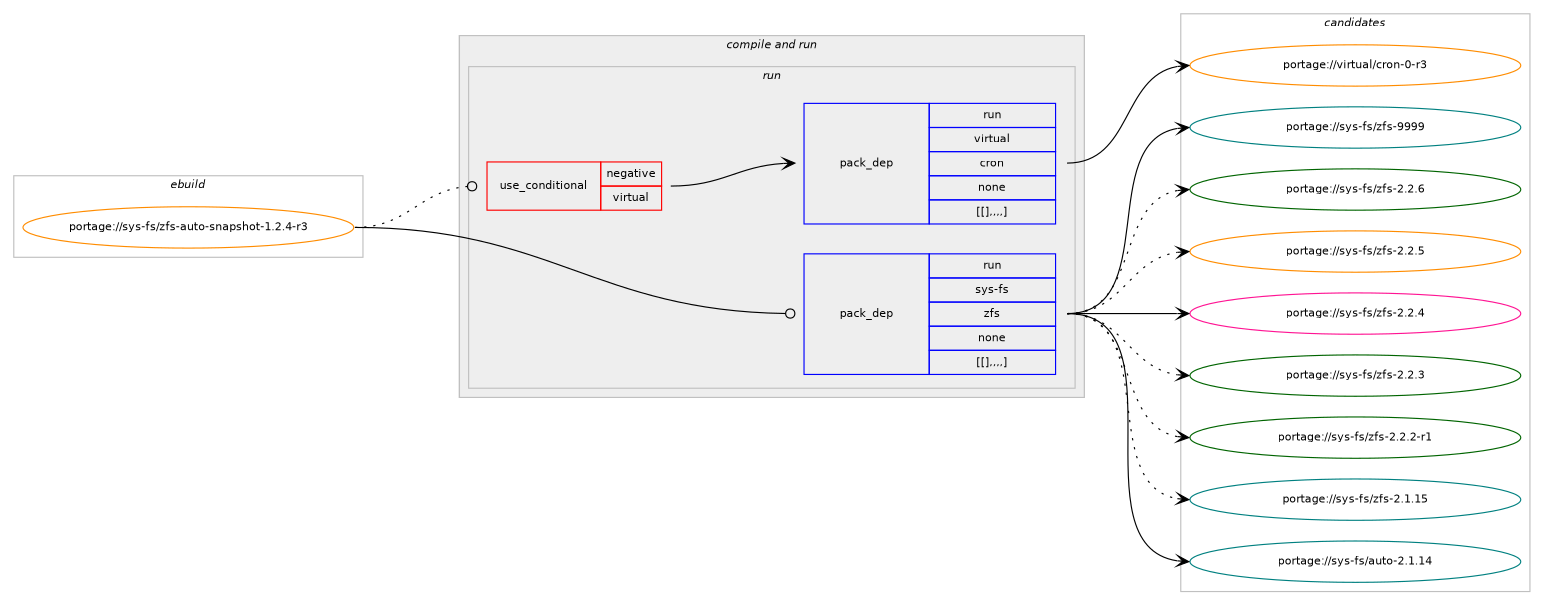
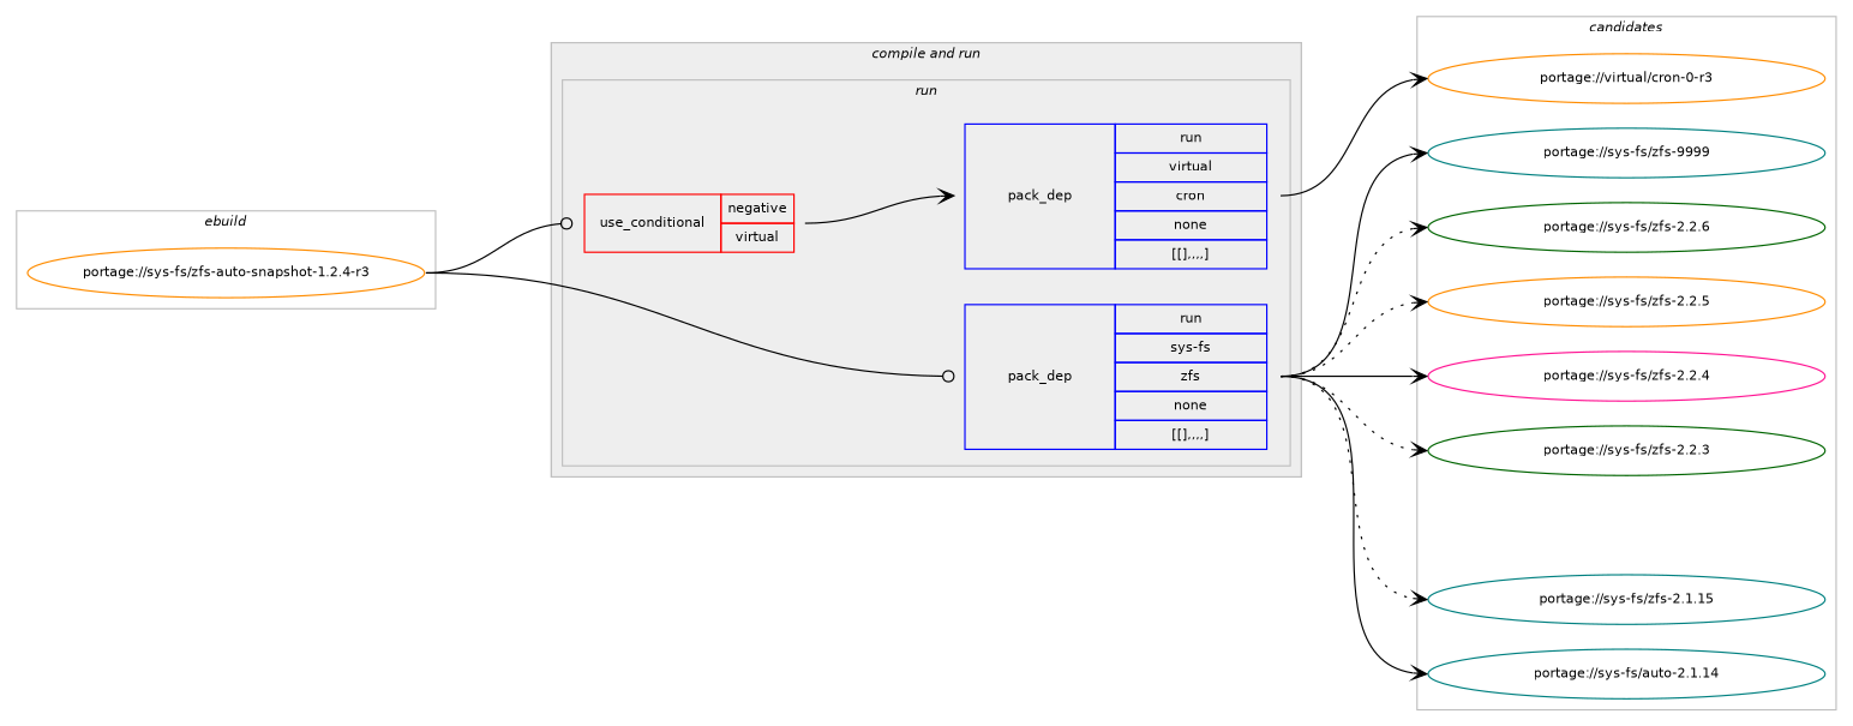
  digraph {
    compound=true
    concentrate=true
    fontname=Helvetica
    fontsize=10
    newrank=true
    rankdir=LR
    ranksep=1.5
    node [color=darkorange fontname=Helvetica fontsize=10]
    edge [arrowhead=vee headport=w style=dotted tailport=e weight=100]
    n1 [label="portage://sys-fs/zfs-auto-snapshot-1.2.4-r3" width=4]
    n2 [color=blue label=<<TABLE BORDER="0" CELLBORDER="1" CELLSPACING="0" CELLPADDING="4" WIDTH="220"><TR><TD ROWSPAN="6" CELLPADDING="30">pack_dep</TD></TR><TR><TD WIDTH="110">run</TD></TR><TR><TD>virtual</TD></TR><TR><TD>cron</TD></TR><TR><TD>none</TD></TR><TR><TD>[[],,,,]</TD></TR></TABLE>> shape=none]
    n3 [color=red label=<<TABLE BORDER="0" CELLBORDER="1" CELLSPACING="0" CELLPADDING="4"><TR><TD ROWSPAN="3" CELLPADDING="10">use_conditional</TD></TR><TR><TD>negative</TD></TR><TR><TD>virtual</TD></TR></TABLE>> shape=none]
    n4 [color=blue label=<<TABLE BORDER="0" CELLBORDER="1" CELLSPACING="0" CELLPADDING="4" WIDTH="220"><TR><TD ROWSPAN="6" CELLPADDING="30">pack_dep</TD></TR><TR><TD WIDTH="110">run</TD></TR><TR><TD>sys-fs</TD></TR><TR><TD>zfs</TD></TR><TR><TD>none</TD></TR><TR><TD>[[],,,,]</TD></TR></TABLE>> shape=none]
    n5 [label="portage://virtual/cron-0-r3" width=4]
    n6 [color=teal label="portage://sys-fs/zfs-9999" width=4]
    n7 [color=darkgreen label="portage://sys-fs/zfs-2.2.6" width=4]
    n8 [label="portage://sys-fs/zfs-2.2.5" width=4]
    n9 [color=deeppink label="portage://sys-fs/zfs-2.2.4" width=4]
    n10 [color=darkgreen label="portage://sys-fs/zfs-2.2.3" width=4]
-   n11 [color=darkgreen label="portage://sys-fs/zfs-2.2.2-r1" width=4]
    n12 [color=teal label="portage://sys-fs/zfs-2.1.15" width=4]
    n13 [color=teal label="portage://sys-fs/auto-2.1.14" width=4]
    subgraph cluster_1 {
      color=gray
      label=<<i>ebuild</i>>
      n1
    }
    subgraph cluster_2 {
      color=gray
      label=<<i>dependencies</i>>
      subgraph cluster_3 {
        color=gray
        fillcolor="#eeeeee"
        label=<<i>compile</i>>
        style=filled
      }
      subgraph cluster_4 {
        color=gray
        fillcolor="#eeeeee"
        label=<<i>compile and run</i>>
        style=filled
      }
      subgraph cluster_5 {
        color=gray
        fillcolor="#eeeeee"
        label=<<i>run</i>>
        style=filled
        subgraph sub_6 {
          color=gray
          fillcolor="#eeeeee"
          label=<<i>run</i>>
          style=filled
          n3
          subgraph sub_7 {
            color=gray
            fillcolor="#eeeeee"
            label=<<i>run</i>>
            style=filled
            n2
          }
        }
        subgraph sub_8 {
          color=gray
          fillcolor="#eeeeee"
          label=<<i>run</i>>
          style=filled
          n4
        }
      }
    }
    subgraph cluster_9 {
      color=gray
      label=<<i>candidates</i>>
      rank=same
      subgraph sub_10 {
        color=black
        label=<<i>candidates</i>>
        nodesep=1
        rank=same
        n5
      }
      subgraph sub_11 {
        color=black
        label=<<i>candidates</i>>
        nodesep=1
        rank=same
        n6
        n7
        n8
        n9
        n10
-       n11
        n12
        n13
      }
    }
-   n1 -> n3 [arrowhead=odot weight=20]
+   n1 -> n3 [arrowhead=odot style=solid weight=20]
    n1 -> n4 [arrowhead=odot style=solid weight=20]
    n2 -> n5 [style=solid]
    n3 -> n2 [style=solid weight=20]
    n4 -> n6 [style=solid]
    n4 -> n7
    n4 -> n8
    n4 -> n9 [style=solid]
    n4 -> n10
-   n4 -> n11
    n4 -> n12
    n4 -> n13 [style=solid]
  }
